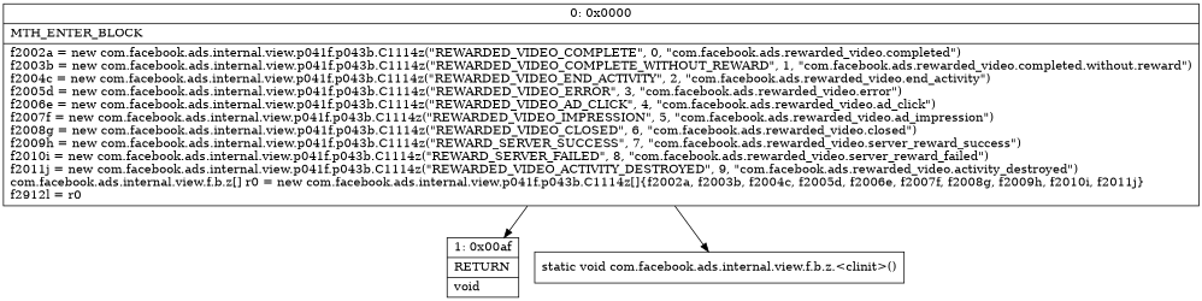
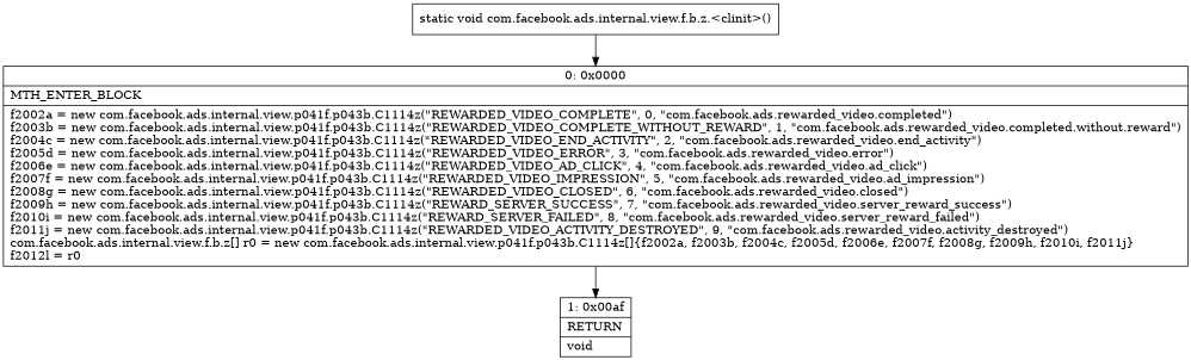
  digraph {
    node [shape=record]
-   n1 [label="{0\:\ 0x0000|MTH_ENTER_BLOCK\l|f2002a = new com.facebook.ads.internal.view.p041f.p043b.C1114z(\"REWARDED_VIDEO_COMPLETE\", 0, \"com.facebook.ads.rewarded_video.completed\")\lf2003b = new com.facebook.ads.internal.view.p041f.p043b.C1114z(\"REWARDED_VIDEO_COMPLETE_WITHOUT_REWARD\", 1, \"com.facebook.ads.rewarded_video.completed.without.reward\")\lf2004c = new com.facebook.ads.internal.view.p041f.p043b.C1114z(\"REWARDED_VIDEO_END_ACTIVITY\", 2, \"com.facebook.ads.rewarded_video.end_activity\")\lf2005d = new com.facebook.ads.internal.view.p041f.p043b.C1114z(\"REWARDED_VIDEO_ERROR\", 3, \"com.facebook.ads.rewarded_video.error\")\lf2006e = new com.facebook.ads.internal.view.p041f.p043b.C1114z(\"REWARDED_VIDEO_AD_CLICK\", 4, \"com.facebook.ads.rewarded_video.ad_click\")\lf2007f = new com.facebook.ads.internal.view.p041f.p043b.C1114z(\"REWARDED_VIDEO_IMPRESSION\", 5, \"com.facebook.ads.rewarded_video.ad_impression\")\lf2008g = new com.facebook.ads.internal.view.p041f.p043b.C1114z(\"REWARDED_VIDEO_CLOSED\", 6, \"com.facebook.ads.rewarded_video.closed\")\lf2009h = new com.facebook.ads.internal.view.p041f.p043b.C1114z(\"REWARD_SERVER_SUCCESS\", 7, \"com.facebook.ads.rewarded_video.server_reward_success\")\lf2010i = new com.facebook.ads.internal.view.p041f.p043b.C1114z(\"REWARD_SERVER_FAILED\", 8, \"com.facebook.ads.rewarded_video.server_reward_failed\")\lf2011j = new com.facebook.ads.internal.view.p041f.p043b.C1114z(\"REWARDED_VIDEO_ACTIVITY_DESTROYED\", 9, \"com.facebook.ads.rewarded_video.activity_destroyed\")\lcom.facebook.ads.internal.view.f.b.z[] r0 = new com.facebook.ads.internal.view.p041f.p043b.C1114z[]\{f2002a, f2003b, f2004c, f2005d, f2006e, f2007f, f2008g, f2009h, f2010i, f2011j\}\lf2912l = r0\l}"]
+   n1 [label="{0\:\ 0x0000|MTH_ENTER_BLOCK\l|f2002a = new com.facebook.ads.internal.view.p041f.p043b.C1114z(\"REWARDED_VIDEO_COMPLETE\", 0, \"com.facebook.ads.rewarded_video.completed\")\lf2003b = new com.facebook.ads.internal.view.p041f.p043b.C1114z(\"REWARDED_VIDEO_COMPLETE_WITHOUT_REWARD\", 1, \"com.facebook.ads.rewarded_video.completed.without.reward\")\lf2004c = new com.facebook.ads.internal.view.p041f.p043b.C1114z(\"REWARDED_VIDEO_END_ACTIVITY\", 2, \"com.facebook.ads.rewarded_video.end_activity\")\lf2005d = new com.facebook.ads.internal.view.p041f.p043b.C1114z(\"REWARDED_VIDEO_ERROR\", 3, \"com.facebook.ads.rewarded_video.error\")\lf2006e = new com.facebook.ads.internal.view.p041f.p043b.C1114z(\"REWARDED_VIDEO_AD_CLICK\", 4, \"com.facebook.ads.rewarded_video.ad_click\")\lf2007f = new com.facebook.ads.internal.view.p041f.p043b.C1114z(\"REWARDED_VIDEO_IMPRESSION\", 5, \"com.facebook.ads.rewarded_video.ad_impression\")\lf2008g = new com.facebook.ads.internal.view.p041f.p043b.C1114z(\"REWARDED_VIDEO_CLOSED\", 6, \"com.facebook.ads.rewarded_video.closed\")\lf2009h = new com.facebook.ads.internal.view.p041f.p043b.C1114z(\"REWARD_SERVER_SUCCESS\", 7, \"com.facebook.ads.rewarded_video.server_reward_success\")\lf2010i = new com.facebook.ads.internal.view.p041f.p043b.C1114z(\"REWARD_SERVER_FAILED\", 8, \"com.facebook.ads.rewarded_video.server_reward_failed\")\lf2011j = new com.facebook.ads.internal.view.p041f.p043b.C1114z(\"REWARDED_VIDEO_ACTIVITY_DESTROYED\", 9, \"com.facebook.ads.rewarded_video.activity_destroyed\")\lcom.facebook.ads.internal.view.f.b.z[] r0 = new com.facebook.ads.internal.view.p041f.p043b.C1114z[]\{f2002a, f2003b, f2004c, f2005d, f2006e, f2007f, f2008g, f2009h, f2010i, f2011j\}\lf2012l = r0\l}"]
    n2 [label="{1\:\ 0x00af|RETURN\l|void\l}"]
    n3 [label="{static void com.facebook.ads.internal.view.f.b.z.\<clinit\>() }"]
    n1 -> n2
-   n1 -> n3
+   n3 -> n1
  }
